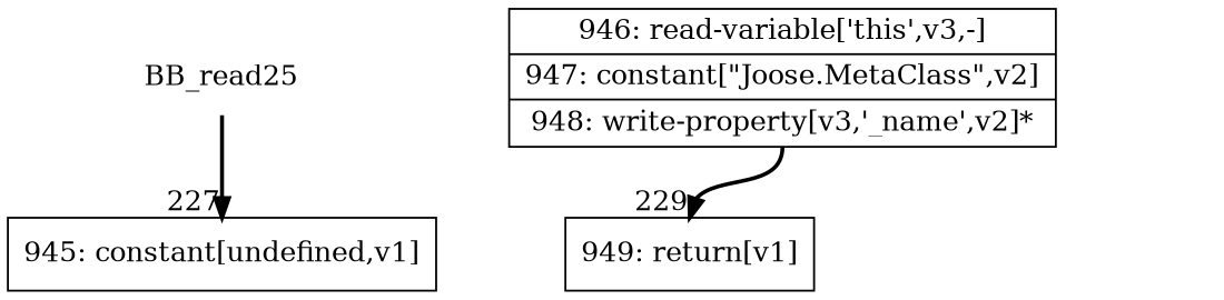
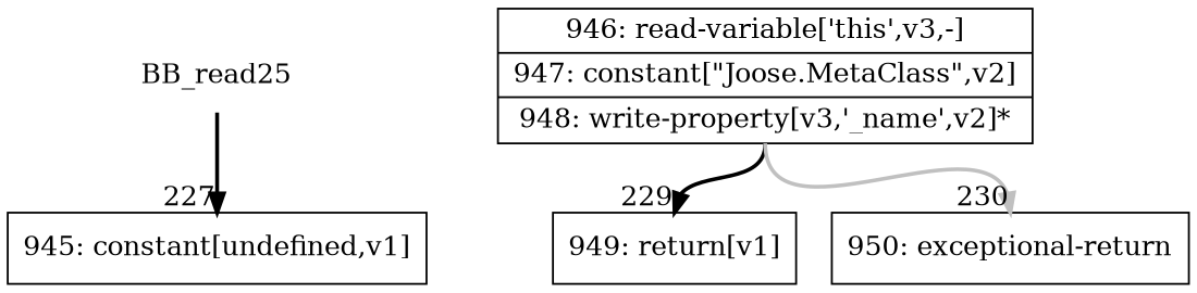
  digraph {
    rankdir=TD
    node [shape=record]
    edge [arrowhead=normal headport=n style=bold tailport=s]
    n1 [label=BB_read25 shape=none]
    n2 [label="{945: constant[undefined,v1]}"]
    n3 [label="{946: read-variable['this',v3,-]|947: constant[\"Joose.MetaClass\",v2]|948: write-property[v3,'_name',v2]*}"]
    n4 [label="{949: return[v1]}"]
+   n5 [label="{950: exceptional-return}"]
    n1 -> n2 [headlabel="    227"]
    n3 -> n4 [headlabel="      229"]
+   n3 -> n5 [color=gray headlabel="      230"]
  }
